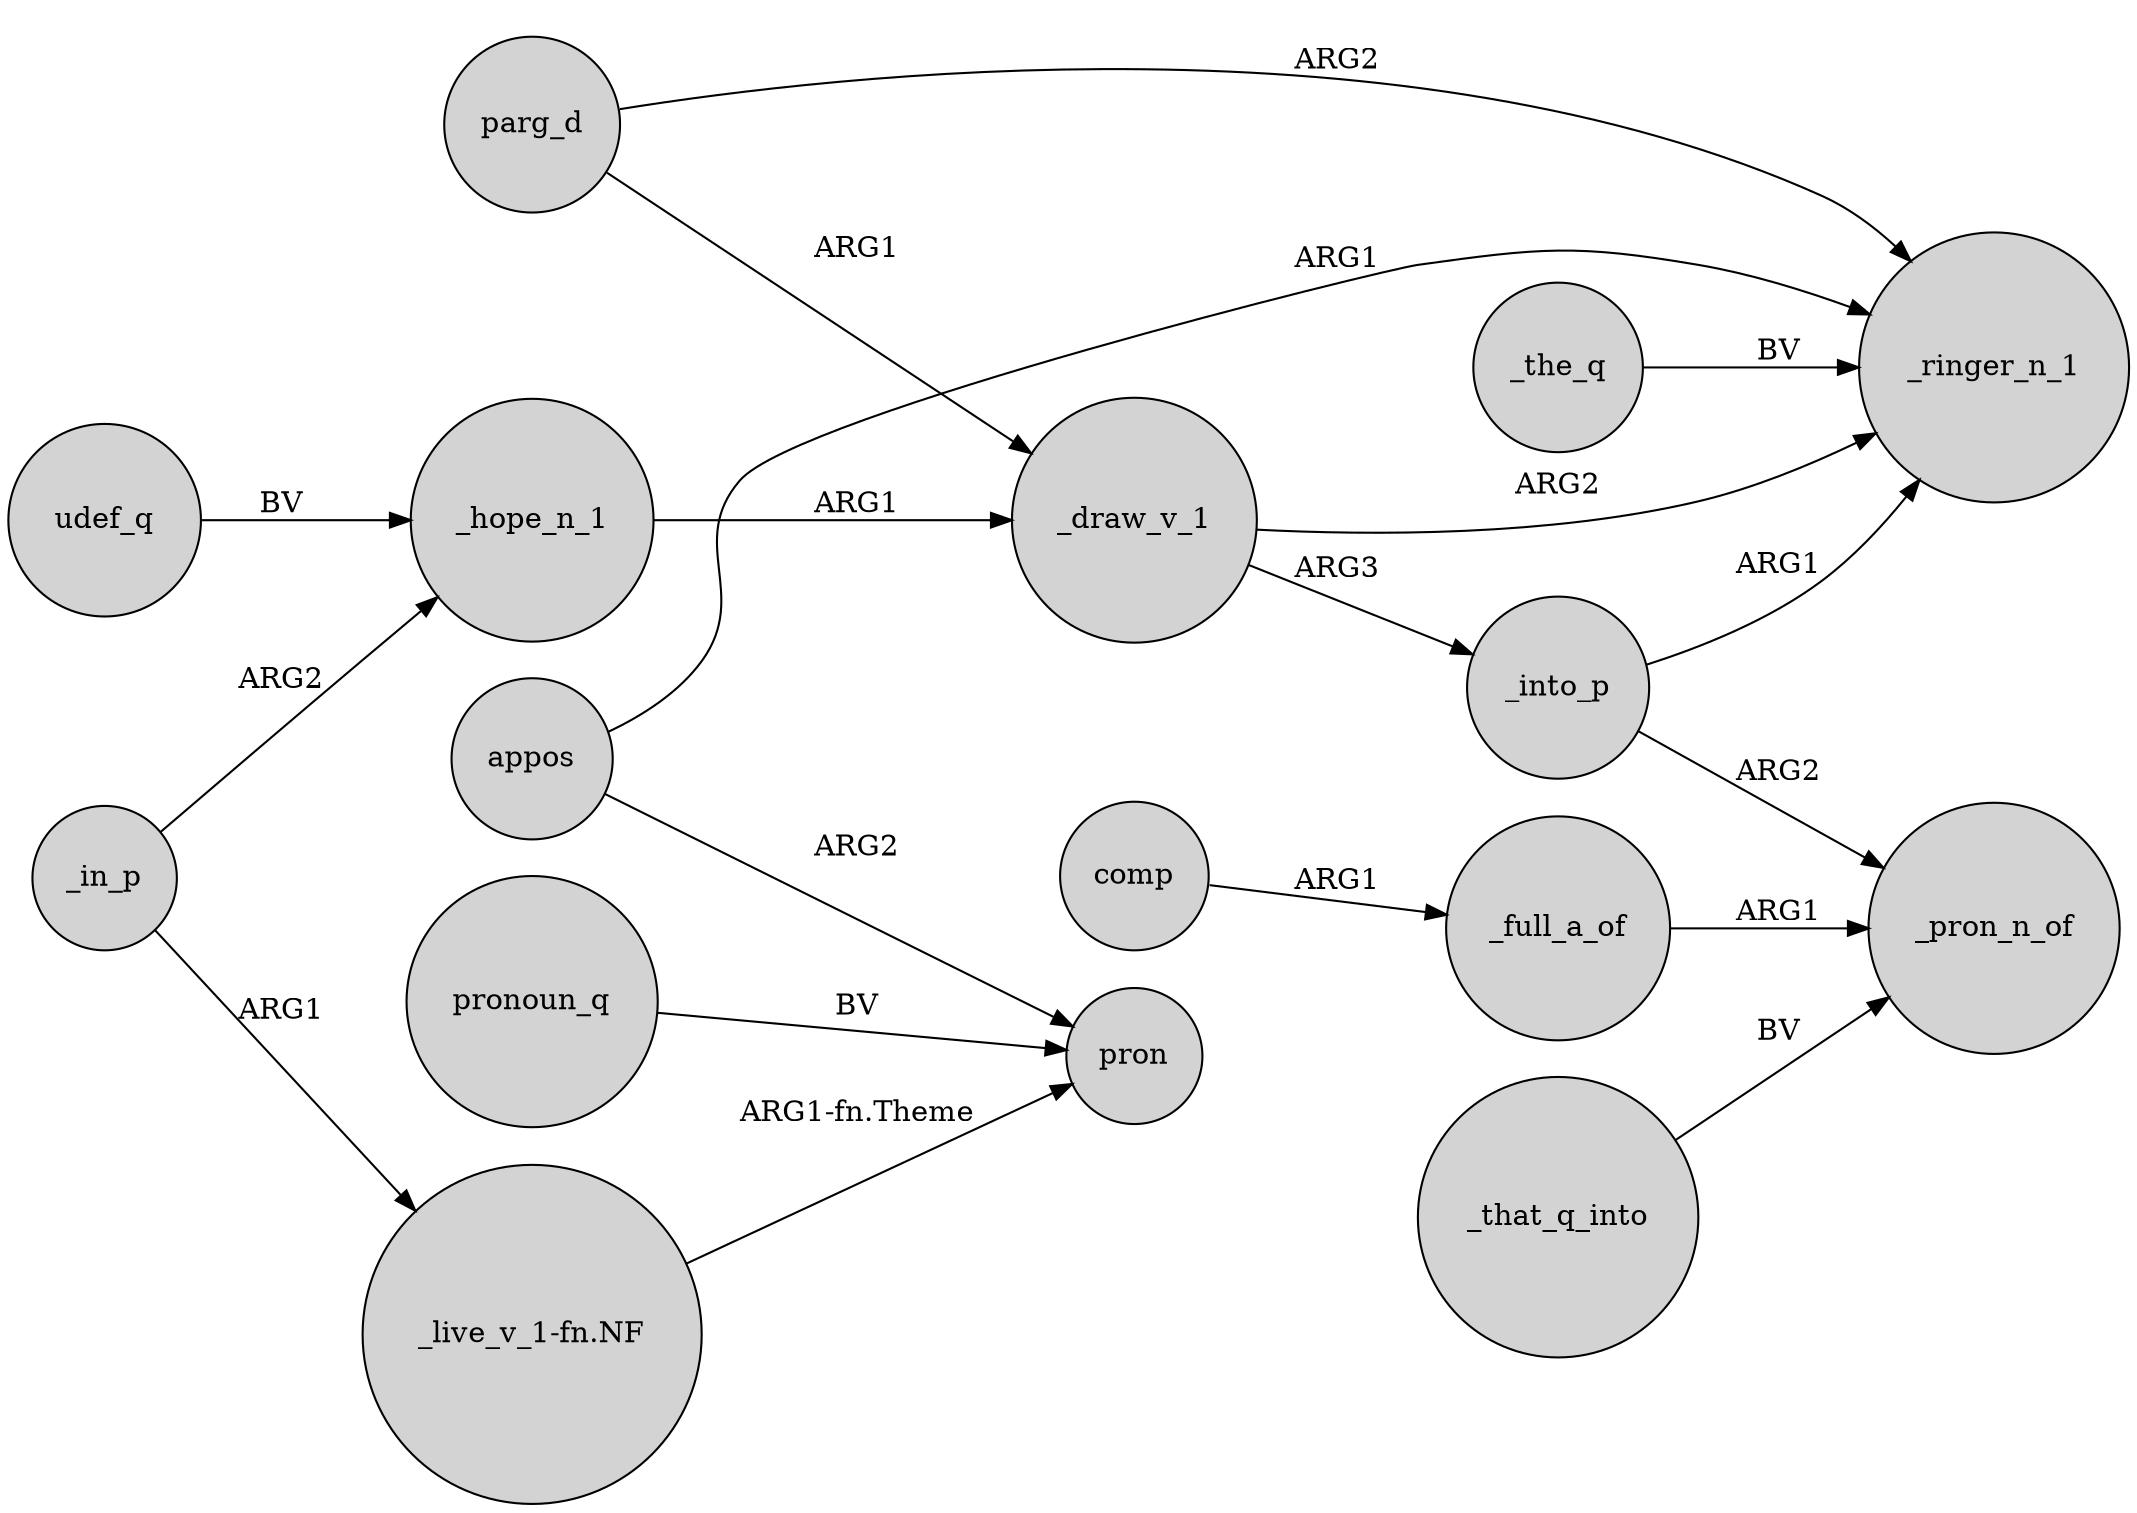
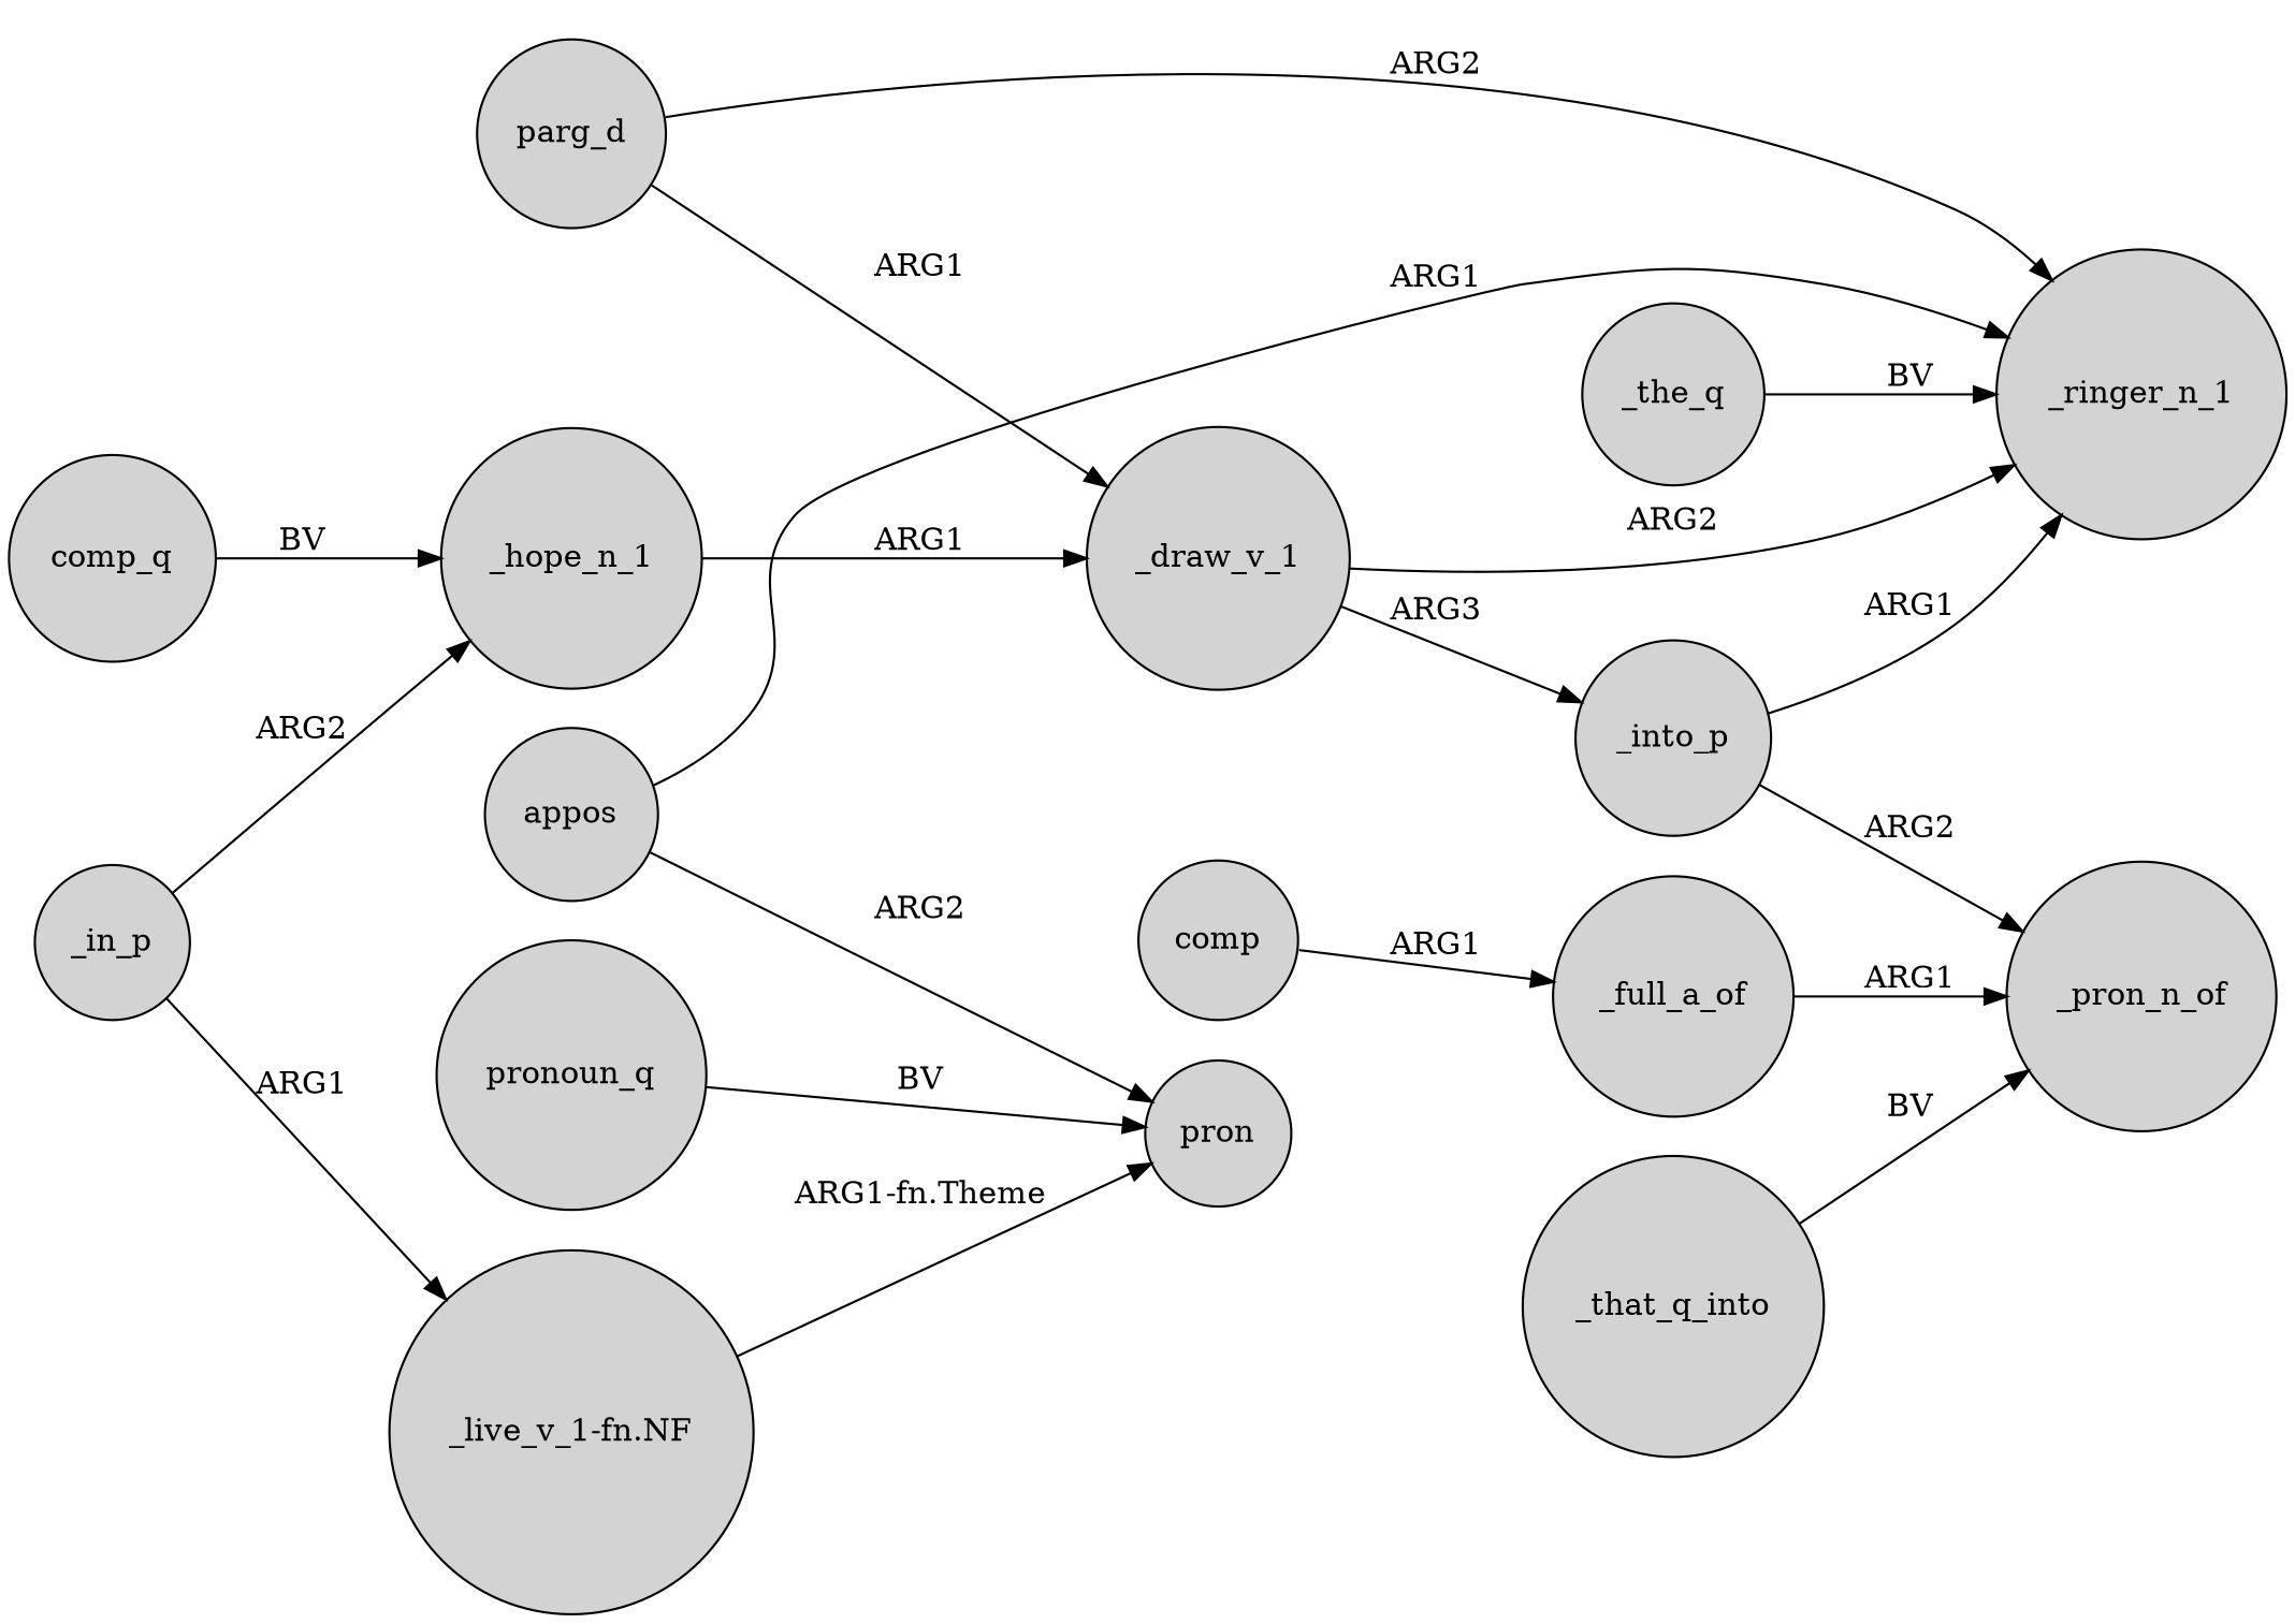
  digraph {
    rankdir=LR
    node [shape=circle style=filled]
    parg_d
    _draw_v_1
    _ringer_n_1
    _into_p
    n5 [label=_pron_n_of]
    _the_q
    "_live_v_1-fn.NF"
    pron
    _full_a_of
    appos
    pronoun_q
    _hope_n_1
    _in_p
    n14 [label=_that_q_into]
    comp
-   udef_q
+   udef_q [label=comp_q]
    parg_d -> _draw_v_1 [label=ARG1]
    parg_d -> _ringer_n_1 [label=ARG2]
    _draw_v_1 -> _ringer_n_1 [label=ARG2]
    _draw_v_1 -> _into_p [label=ARG3]
    _into_p -> _ringer_n_1 [label=ARG1]
    _into_p -> n5 [label=ARG2]
    _the_q -> _ringer_n_1 [label=BV]
    "_live_v_1-fn.NF" -> pron [label="ARG1-fn.Theme"]
    _full_a_of -> n5 [label=ARG1]
    appos -> _ringer_n_1 [label=ARG1]
    appos -> pron [label=ARG2]
    pronoun_q -> pron [label=BV]
    _hope_n_1 -> _draw_v_1 [label=ARG1]
    _in_p -> "_live_v_1-fn.NF" [label=ARG1]
    _in_p -> _hope_n_1 [label=ARG2]
    n14 -> n5 [label=BV]
    comp -> _full_a_of [label=ARG1]
    udef_q -> _hope_n_1 [label=BV]
  }
